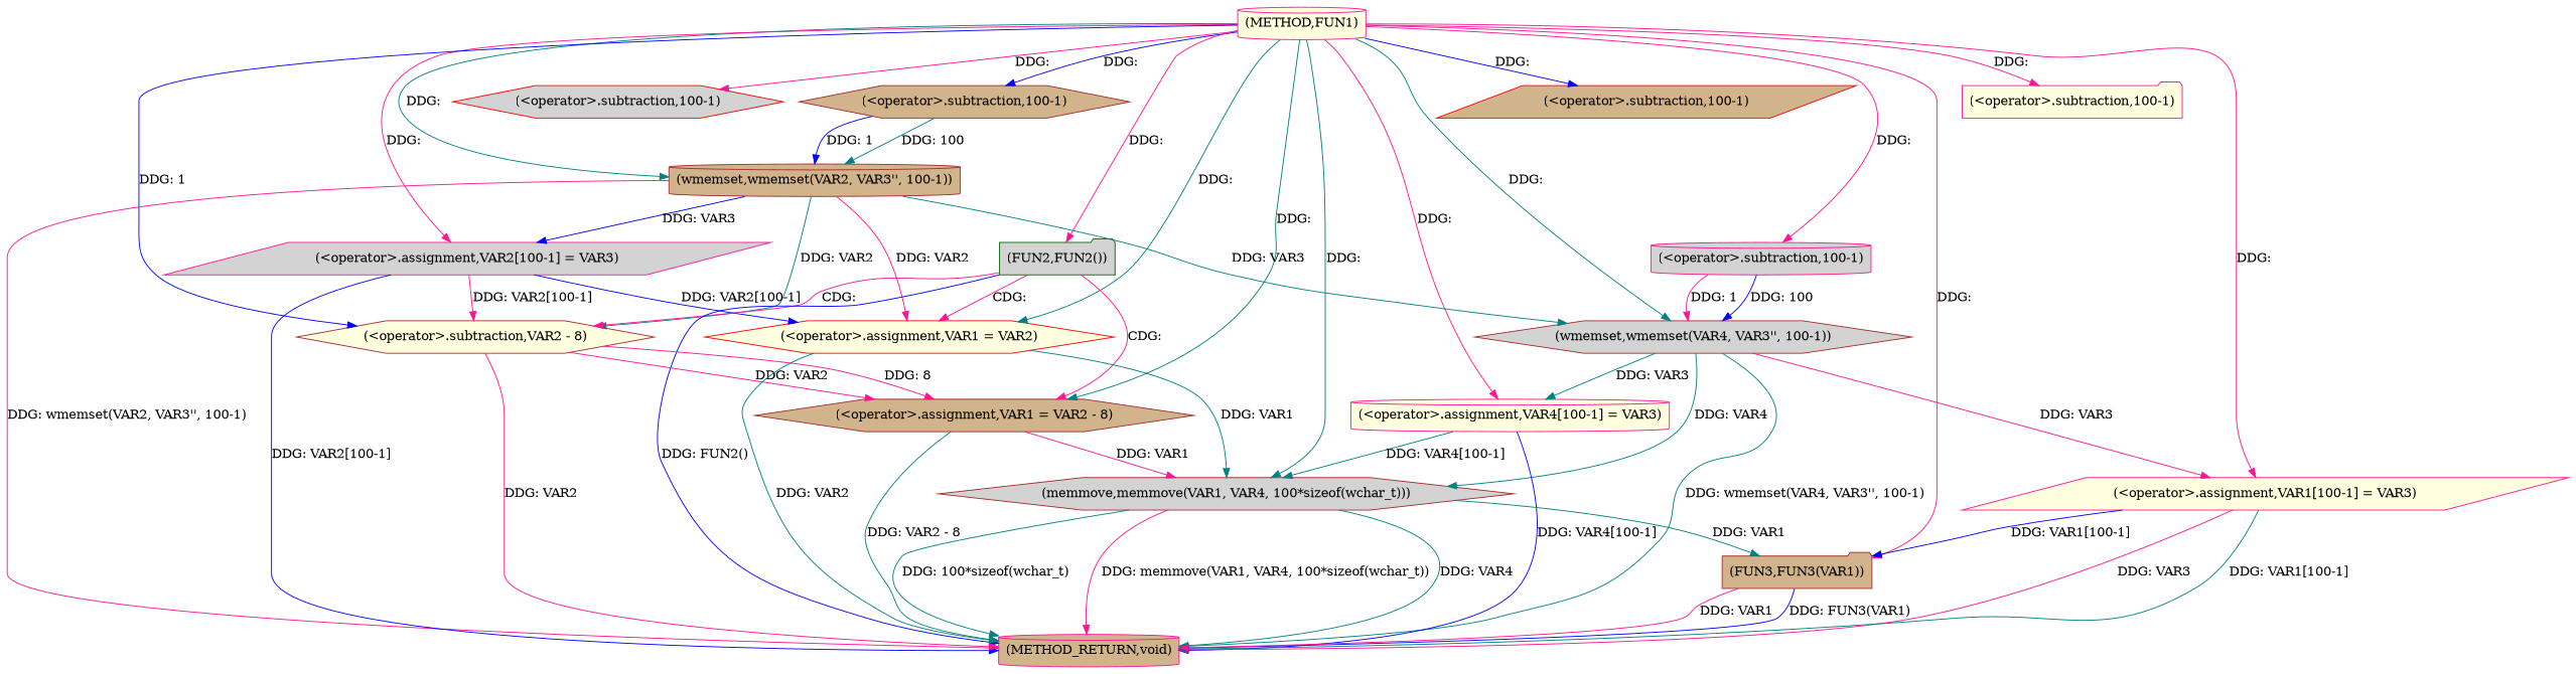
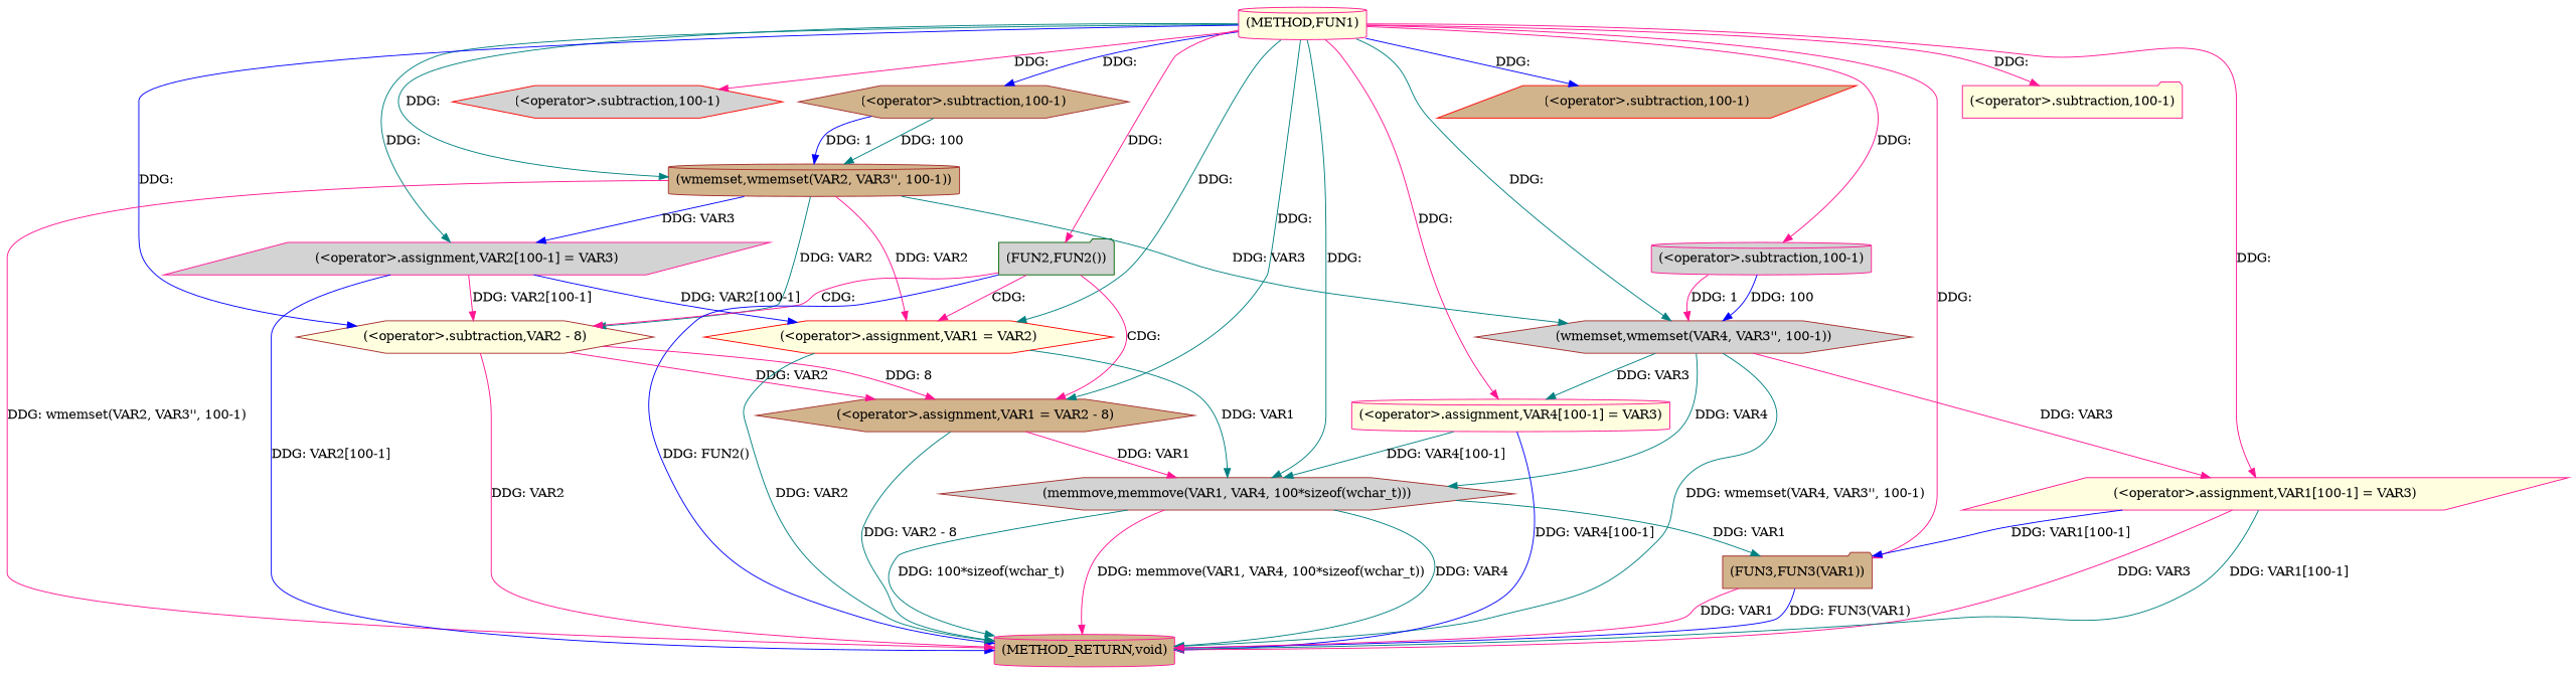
  digraph {
    node [color=deeppink fillcolor=lightyellow shape=hexagon style=filled]
    edge [color=deeppink]
    n1 [label="(METHOD,FUN1)" shape=cylinder]
    n2 [color=brown fillcolor=tan label="(wmemset,wmemset(VAR2, VAR3'', 100-1))" shape=cylinder]
    n3 [color=brown fillcolor=tan label="(<operator>.subtraction,100-1)"]
    n4 [fillcolor=lightgrey label="(<operator>.assignment,VAR2[100-1] = VAR3)" shape=parallelogram]
    n5 [color=red fillcolor=lightgrey label="(<operator>.subtraction,100-1)"]
    n6 [color=darkgreen fillcolor=lightgrey label="(FUN2,FUN2())" shape=folder]
    n7 [color=brown fillcolor=tan label="(<operator>.assignment,VAR1 = VAR2 - 8)"]
    n8 [color=brown label="(<operator>.subtraction,VAR2 - 8)"]
    n9 [color=red label="(<operator>.assignment,VAR1 = VAR2)"]
    n10 [color=brown fillcolor=lightgrey label="(wmemset,wmemset(VAR4, VAR3'', 100-1))"]
    n11 [fillcolor=lightgrey label="(<operator>.subtraction,100-1)" shape=cylinder]
    n12 [label="(<operator>.assignment,VAR4[100-1] = VAR3)" shape=cylinder]
    n13 [color=red fillcolor=tan label="(<operator>.subtraction,100-1)" shape=parallelogram]
    n14 [color=brown fillcolor=lightgrey label="(memmove,memmove(VAR1, VAR4, 100*sizeof(wchar_t)))"]
    n15 [label="(<operator>.assignment,VAR1[100-1] = VAR3)" shape=parallelogram]
    n16 [label="(<operator>.subtraction,100-1)" shape=folder]
    n17 [color=brown fillcolor=tan label="(FUN3,FUN3(VAR1))" shape=folder]
    n18 [fillcolor=tan label="(METHOD_RETURN,void)" shape=cylinder]
    n1 -> n2 [color=teal label="DDG: "]
    n1 -> n3 [color=blue label="DDG: "]
-   n1 -> n4 [label="DDG: "]
+   n1 -> n4 [color=teal label="DDG: "]
    n1 -> n5 [label="DDG: "]
    n1 -> n6 [label="DDG: "]
    n1 -> n7 [color=teal label="DDG: "]
-   n1 -> n8 [color=blue label="DDG: 1"]
+   n1 -> n8 [color=blue label="DDG: "]
    n1 -> n9 [color=teal label="DDG: "]
    n1 -> n10 [color=teal label="DDG: "]
    n1 -> n11 [label="DDG: "]
    n1 -> n12 [label="DDG: "]
    n1 -> n13 [color=blue label="DDG: "]
    n1 -> n14 [color=teal label="DDG: "]
    n1 -> n15 [label="DDG: "]
    n1 -> n16 [label="DDG: "]
    n1 -> n17 [label="DDG: "]
    n2 -> n4 [color=blue label="DDG: VAR3"]
    n2 -> n8 [color=teal label="DDG: VAR2"]
    n2 -> n9 [label="DDG: VAR2"]
    n2 -> n10 [color=teal label="DDG: VAR3"]
    n2 -> n18 [label="DDG: wmemset(VAR2, VAR3'', 100-1)"]
    n3 -> n2 [color=teal label="DDG: 100"]
    n3 -> n2 [color=blue label="DDG: 1"]
    n4 -> n8 [label="DDG: VAR2[100-1]"]
    n4 -> n9 [color=blue label="DDG: VAR2[100-1]"]
    n4 -> n18 [color=blue label="DDG: VAR2[100-1]"]
    n6 -> n7 [label="CDG: "]
    n6 -> n8 [label="CDG: "]
    n6 -> n9 [label="CDG: "]
    n6 -> n18 [color=blue label="DDG: FUN2()"]
    n7 -> n14 [label="DDG: VAR1"]
    n7 -> n18 [color=teal label="DDG: VAR2 - 8"]
    n8 -> n7 [label="DDG: VAR2"]
    n8 -> n7 [label="DDG: 8"]
    n8 -> n18 [label="DDG: VAR2"]
    n9 -> n14 [color=teal label="DDG: VAR1"]
    n9 -> n18 [color=teal label="DDG: VAR2"]
    n10 -> n12 [color=teal label="DDG: VAR3"]
    n10 -> n14 [color=teal label="DDG: VAR4"]
    n10 -> n15 [label="DDG: VAR3"]
    n10 -> n18 [color=teal label="DDG: wmemset(VAR4, VAR3'', 100-1)"]
    n11 -> n10 [color=blue label="DDG: 100"]
    n11 -> n10 [label="DDG: 1"]
    n12 -> n14 [color=teal label="DDG: VAR4[100-1]"]
    n12 -> n18 [color=blue label="DDG: VAR4[100-1]"]
    n14 -> n17 [color=teal label="DDG: VAR1"]
    n14 -> n18 [color=teal label="DDG: 100*sizeof(wchar_t)"]
    n14 -> n18 [label="DDG: memmove(VAR1, VAR4, 100*sizeof(wchar_t))"]
    n14 -> n18 [color=teal label="DDG: VAR4"]
    n15 -> n17 [color=blue label="DDG: VAR1[100-1]"]
    n15 -> n18 [label="DDG: VAR3"]
    n15 -> n18 [color=teal label="DDG: VAR1[100-1]"]
    n17 -> n18 [color=blue label="DDG: FUN3(VAR1)"]
    n17 -> n18 [label="DDG: VAR1"]
  }
